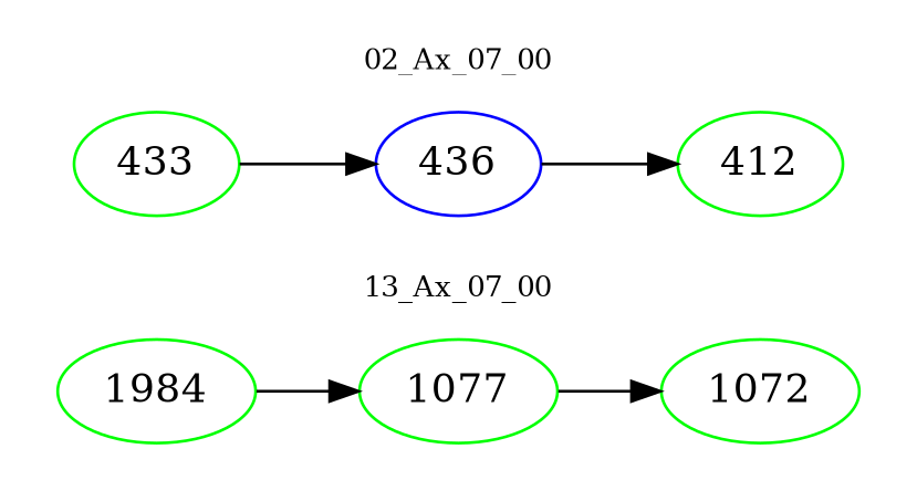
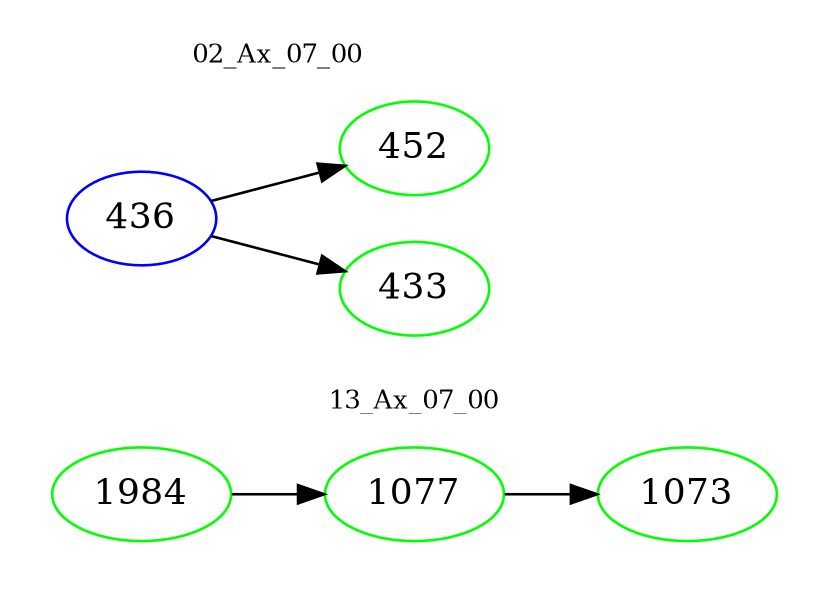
  digraph {
    rankdir=LR
    node [color=green]
    edge [color=black]
    n1 [label=1984]
    n2 [label=1077]
-   n3 [label=1072]
+   n3 [label=1073]
    n4 [label=433]
    n5 [color=blue label=436]
-   n6 [label=412]
+   n6 [label=452]
    subgraph cluster_1 {
      color=white
      fontsize=10
      label="13_Ax_07_00"
      n1
      n2
      n3
    }
    subgraph cluster_2 {
      color=white
      fontsize=10
      label="02_Ax_07_00"
      n4
      n5
      n6
    }
    n1 -> n2
    n2 -> n3
-   n4 -> n5
+   n5 -> n4
    n5 -> n6
  }
